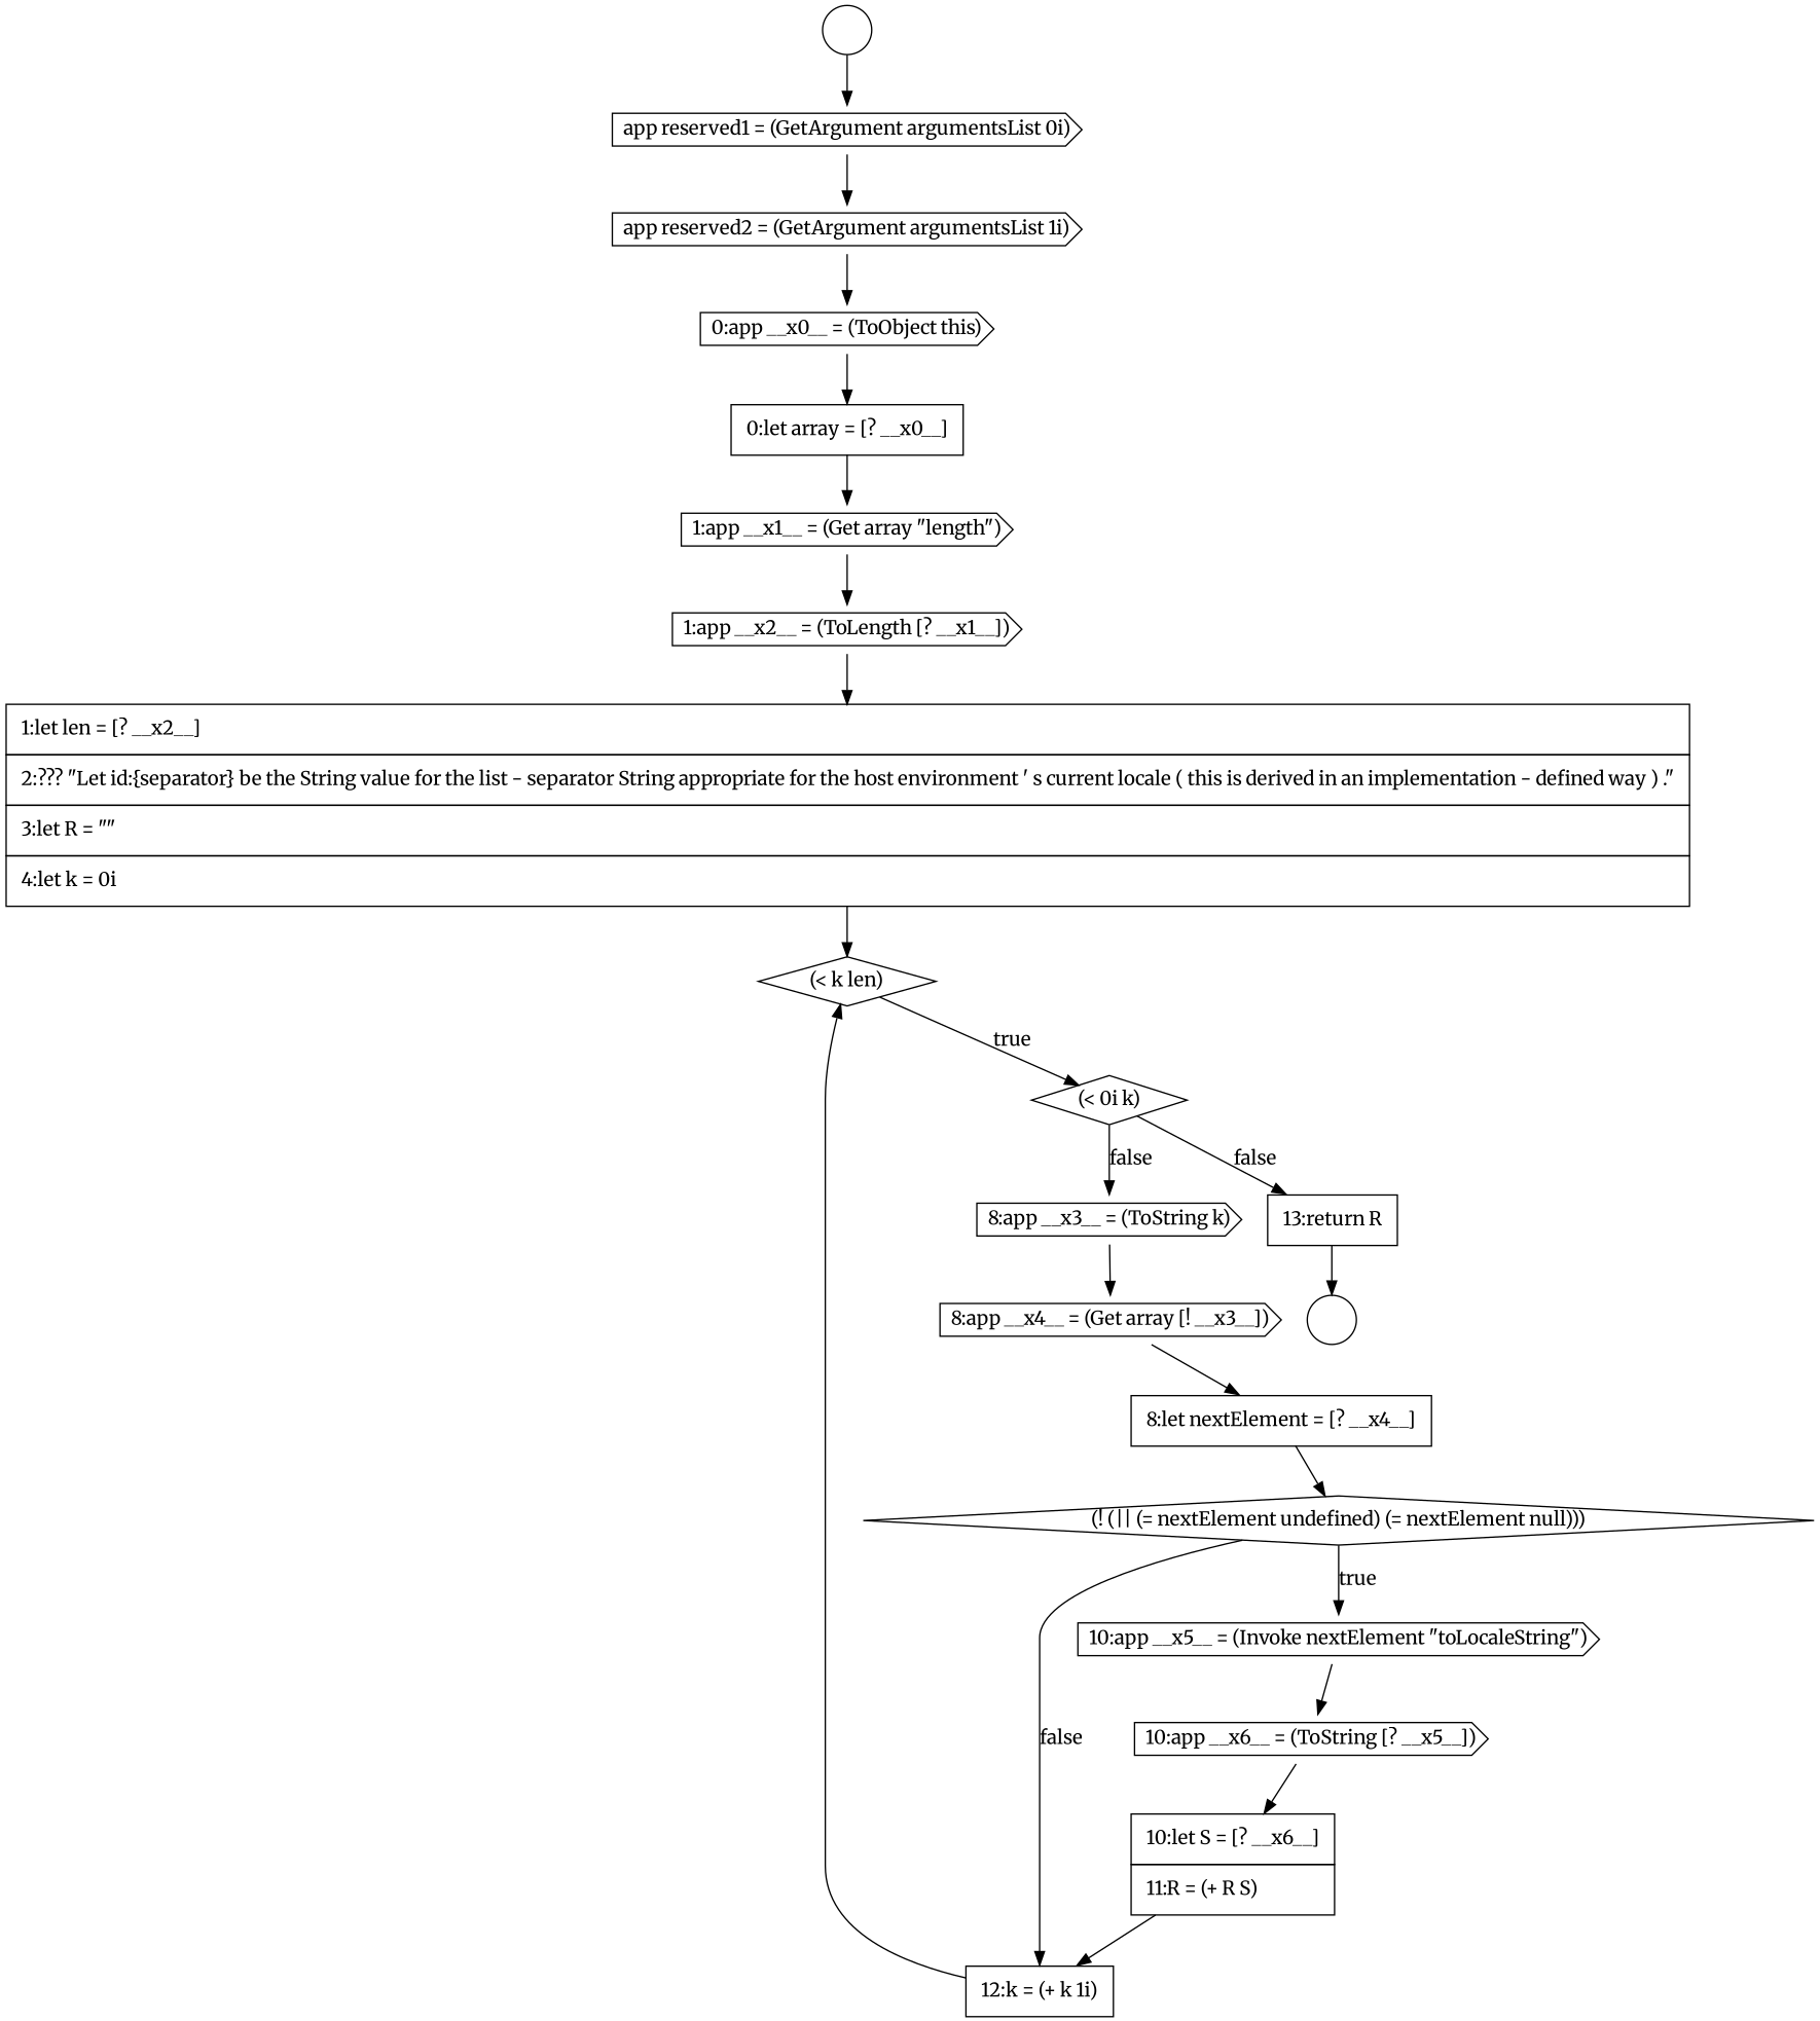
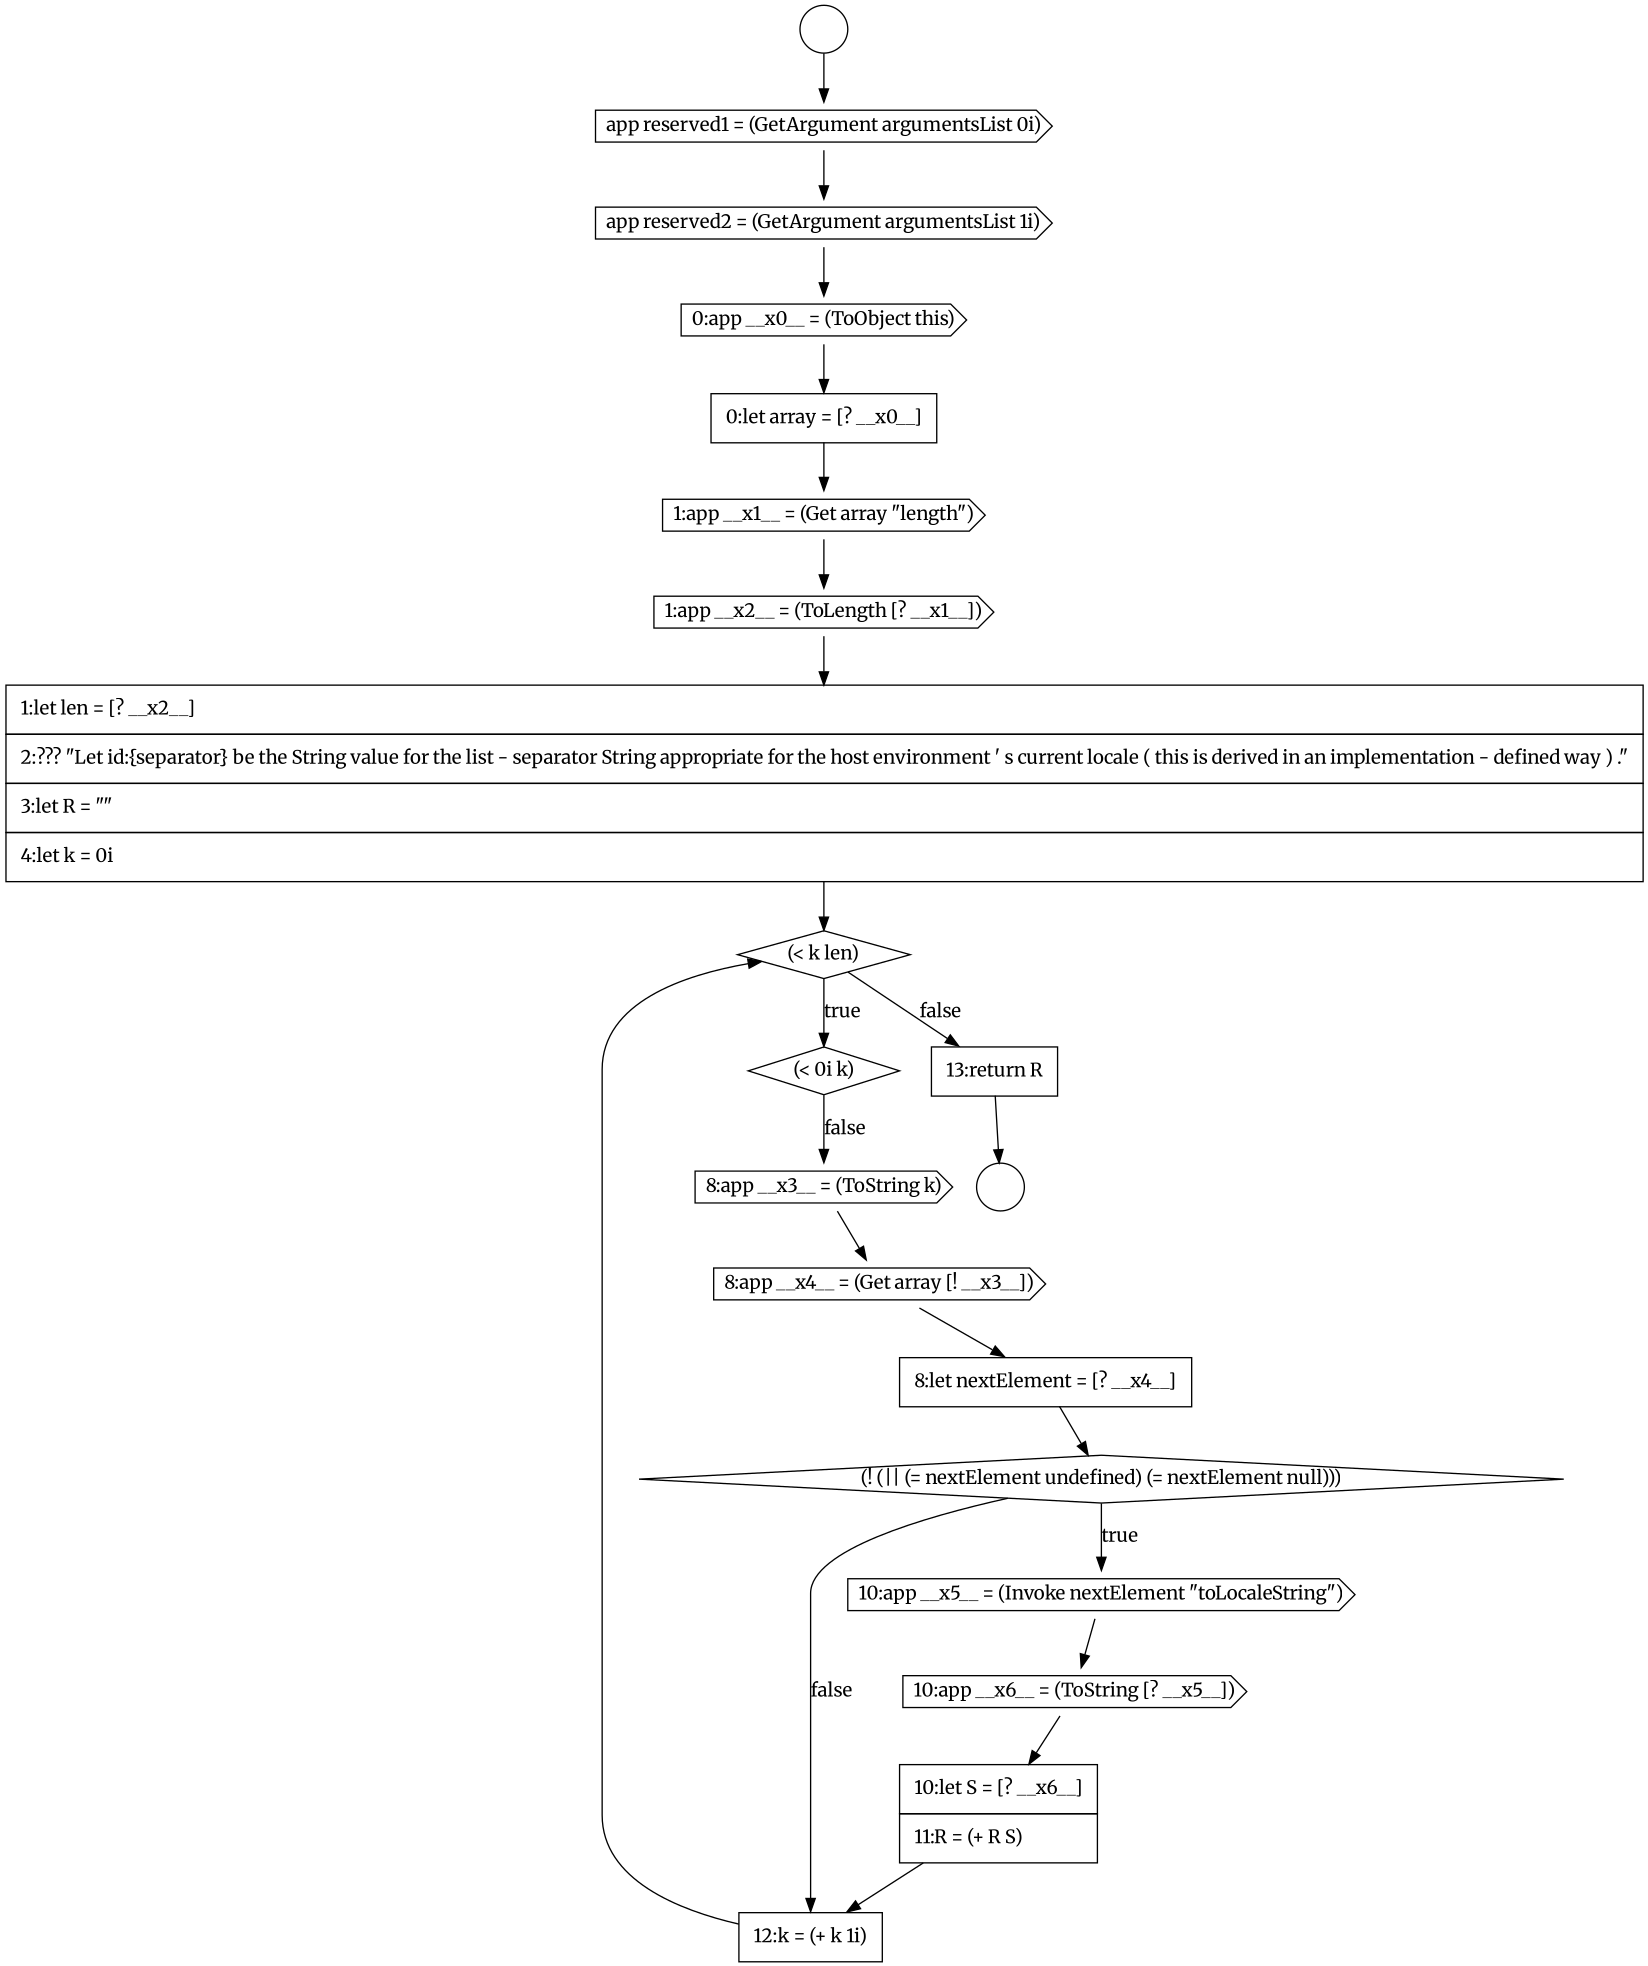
  digraph {
    fontname=Merriweather
    node [color=black fillcolor=white fontname=Merriweather shape=cds style=filled]
    edge [color=black fontname=Merriweather]
    n1 [label=<<font color="black">app reserved1 = (GetArgument argumentsList 0i)</font>>]
    n2 [label=<<font color="black">app reserved2 = (GetArgument argumentsList 1i)</font>>]
    n3 [label=<<font color="black">0:app __x0__ = (ToObject this)</font>>]
    n4 [label=<<font color="black">     <table border="0" cellborder="1" cellspacing="0" cellpadding="10">       <tr><td align="left">8:let nextElement = [? __x4__]</td></tr>     </table>   </font>> margin=0 shape=none]
    n5 [label=<<font color="black">(! (|| (= nextElement undefined) (= nextElement null)))</font>> shape=diamond]
    n6 [label=<<font color="black">     <table border="0" cellborder="1" cellspacing="0" cellpadding="10">       <tr><td align="left">12:k = (+ k 1i)</td></tr>     </table>   </font>> margin=0 shape=none]
    n7 [label=<<font color="black">10:app __x5__ = (Invoke nextElement &quot;toLocaleString&quot;)</font>>]
    n8 [label=" " shape=circle]
    n9 [label=<<font color="black">     <table border="0" cellborder="1" cellspacing="0" cellpadding="10">       <tr><td align="left">0:let array = [? __x0__]</td></tr>     </table>   </font>> margin=0 shape=none]
    n10 [label=<<font color="black">1:app __x1__ = (Get array &quot;length&quot;)</font>>]
    n11 [label=<<font color="black">1:app __x2__ = (ToLength [? __x1__])</font>>]
    n12 [label=<<font color="black">     <table border="0" cellborder="1" cellspacing="0" cellpadding="10">       <tr><td align="left">10:let S = [? __x6__]</td></tr>       <tr><td align="left">11:R = (+ R S)</td></tr>     </table>   </font>> margin=0 shape=none]
    n13 [label=<<font color="black">(&lt; k len)</font>> shape=diamond]
    n14 [label=<<font color="black">10:app __x6__ = (ToString [? __x5__])</font>>]
    n15 [label=<<font color="black">     <table border="0" cellborder="1" cellspacing="0" cellpadding="10">       <tr><td align="left">1:let len = [? __x2__]</td></tr>       <tr><td align="left">2:??? &quot;Let id:{separator} be the String value for the list - separator String appropriate for the host environment ' s current locale ( this is derived in an implementation - defined way ) .&quot;</td></tr>       <tr><td align="left">3:let R = &quot;&quot;</td></tr>       <tr><td align="left">4:let k = 0i</td></tr>     </table>   </font>> margin=0 shape=none]
    n16 [label=<<font color="black">(&lt; 0i k)</font>> shape=diamond]
    n17 [label=<<font color="black">8:app __x3__ = (ToString k)</font>>]
    n18 [label=<<font color="black">8:app __x4__ = (Get array [! __x3__])</font>>]
    n19 [label=<<font color="black">     <table border="0" cellborder="1" cellspacing="0" cellpadding="10">       <tr><td align="left">13:return R</td></tr>     </table>   </font>> margin=0 shape=none]
    n20 [label=" " shape=circle]
    n1 -> n2
    n2 -> n3
    n3 -> n9
    n4 -> n5
    n5 -> n6 [label=<<font color="black">false</font>>]
    n5 -> n7 [label=<<font color="black">true</font>>]
    n6 -> n13
    n7 -> n14
    n9 -> n10
    n10 -> n11
    n11 -> n15
    n12 -> n6
    n13 -> n16 [label=<<font color="black">true</font>>]
-   n16 -> n19 [label=<<font color="black">false</font>>]
+   n13 -> n19 [label=<<font color="black">false</font>>]
    n14 -> n12
    n15 -> n13
    n16 -> n17 [label=<<font color="black">false</font>>]
    n17 -> n18
    n18 -> n4
    n19 -> n8
    n20 -> n1
  }
